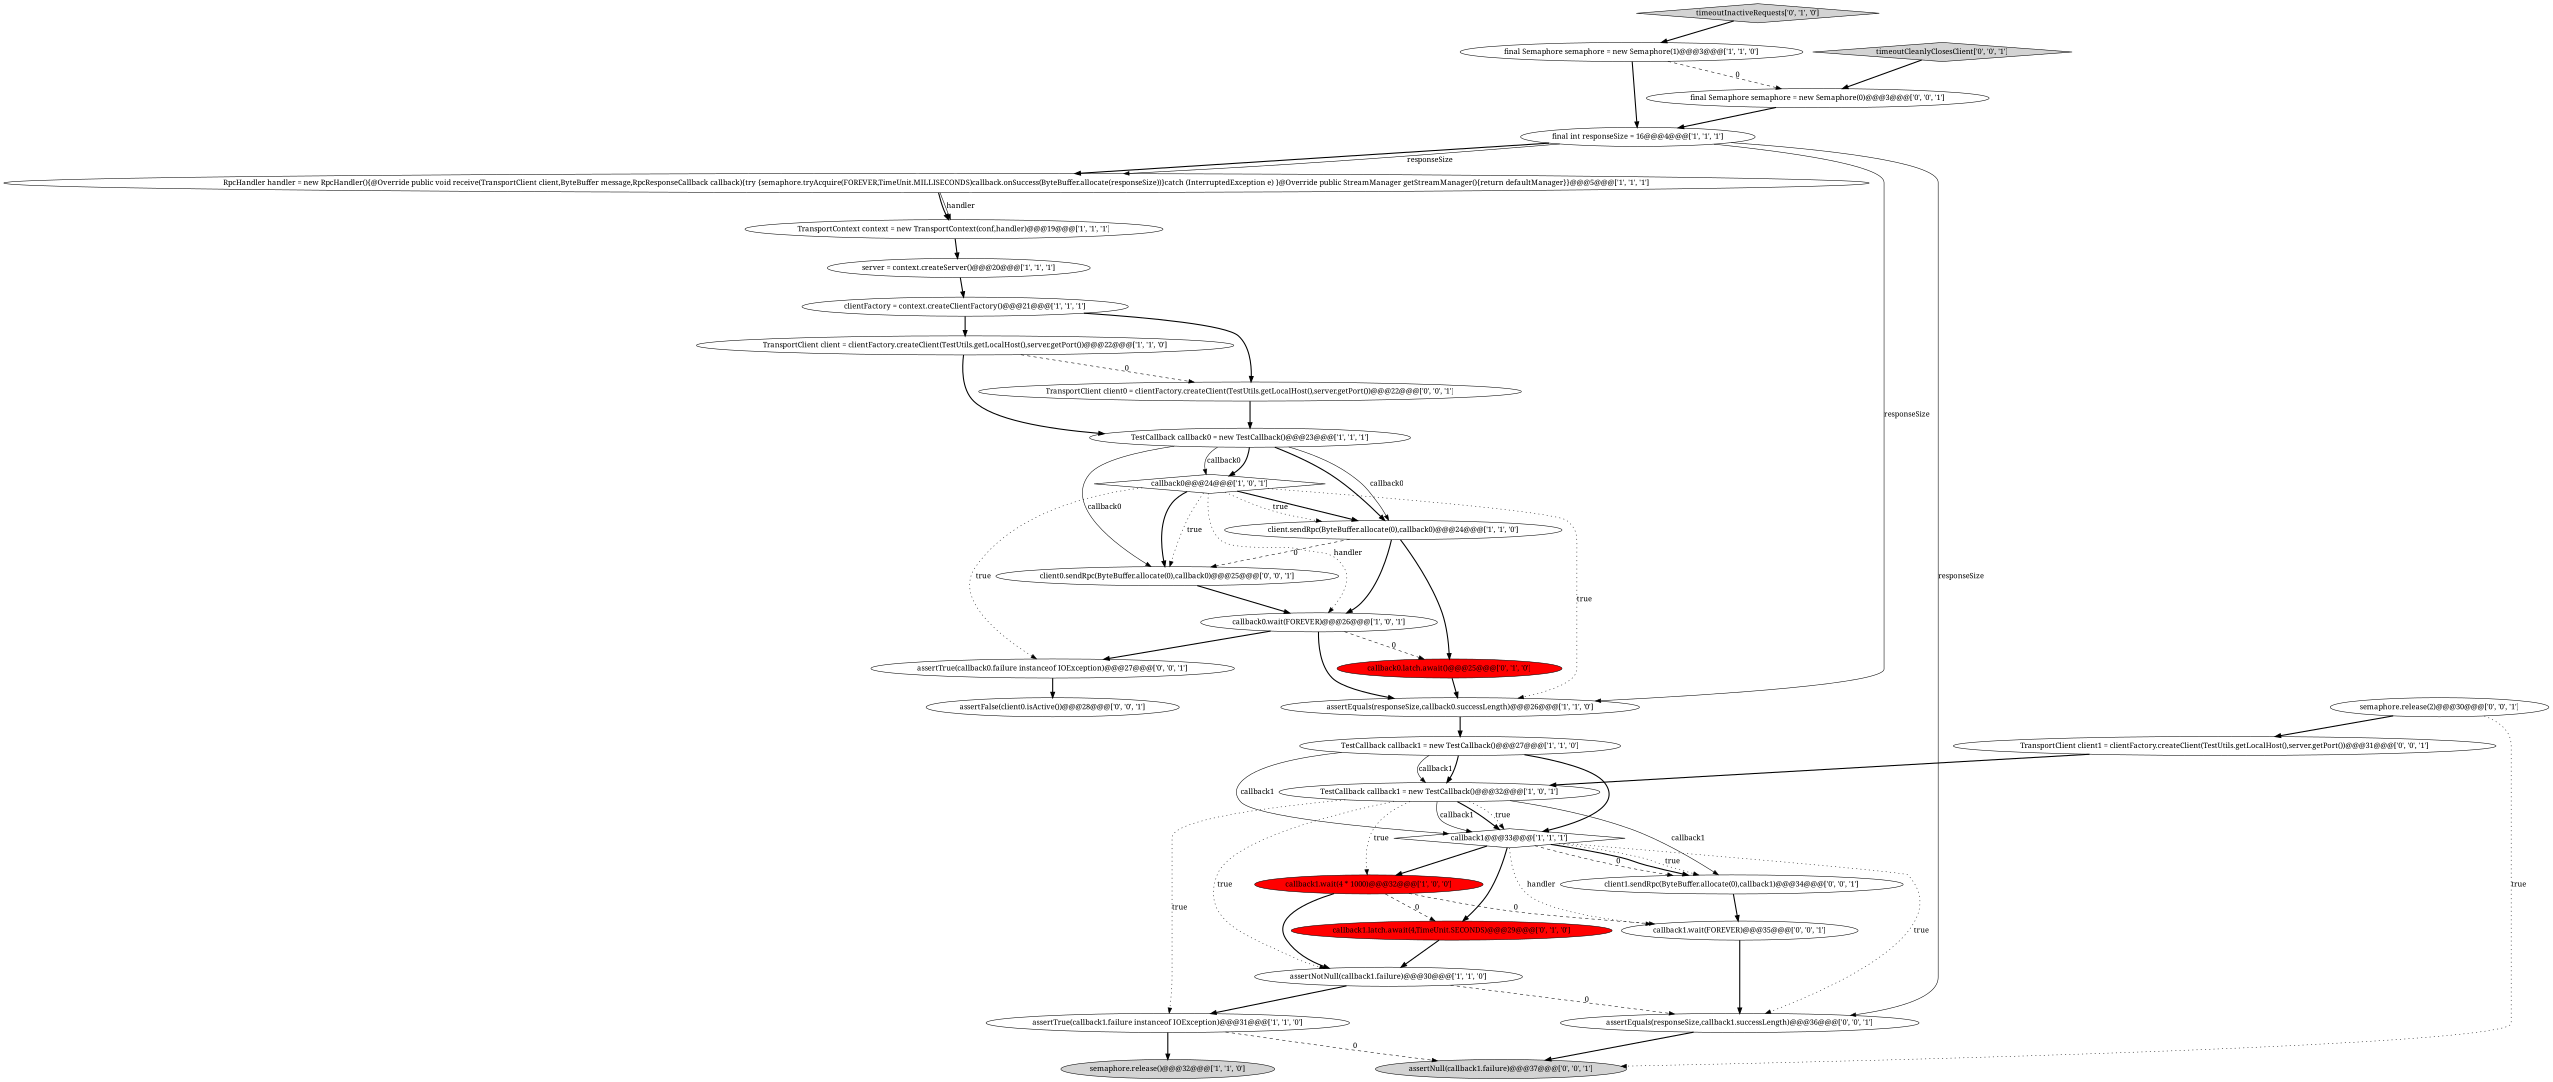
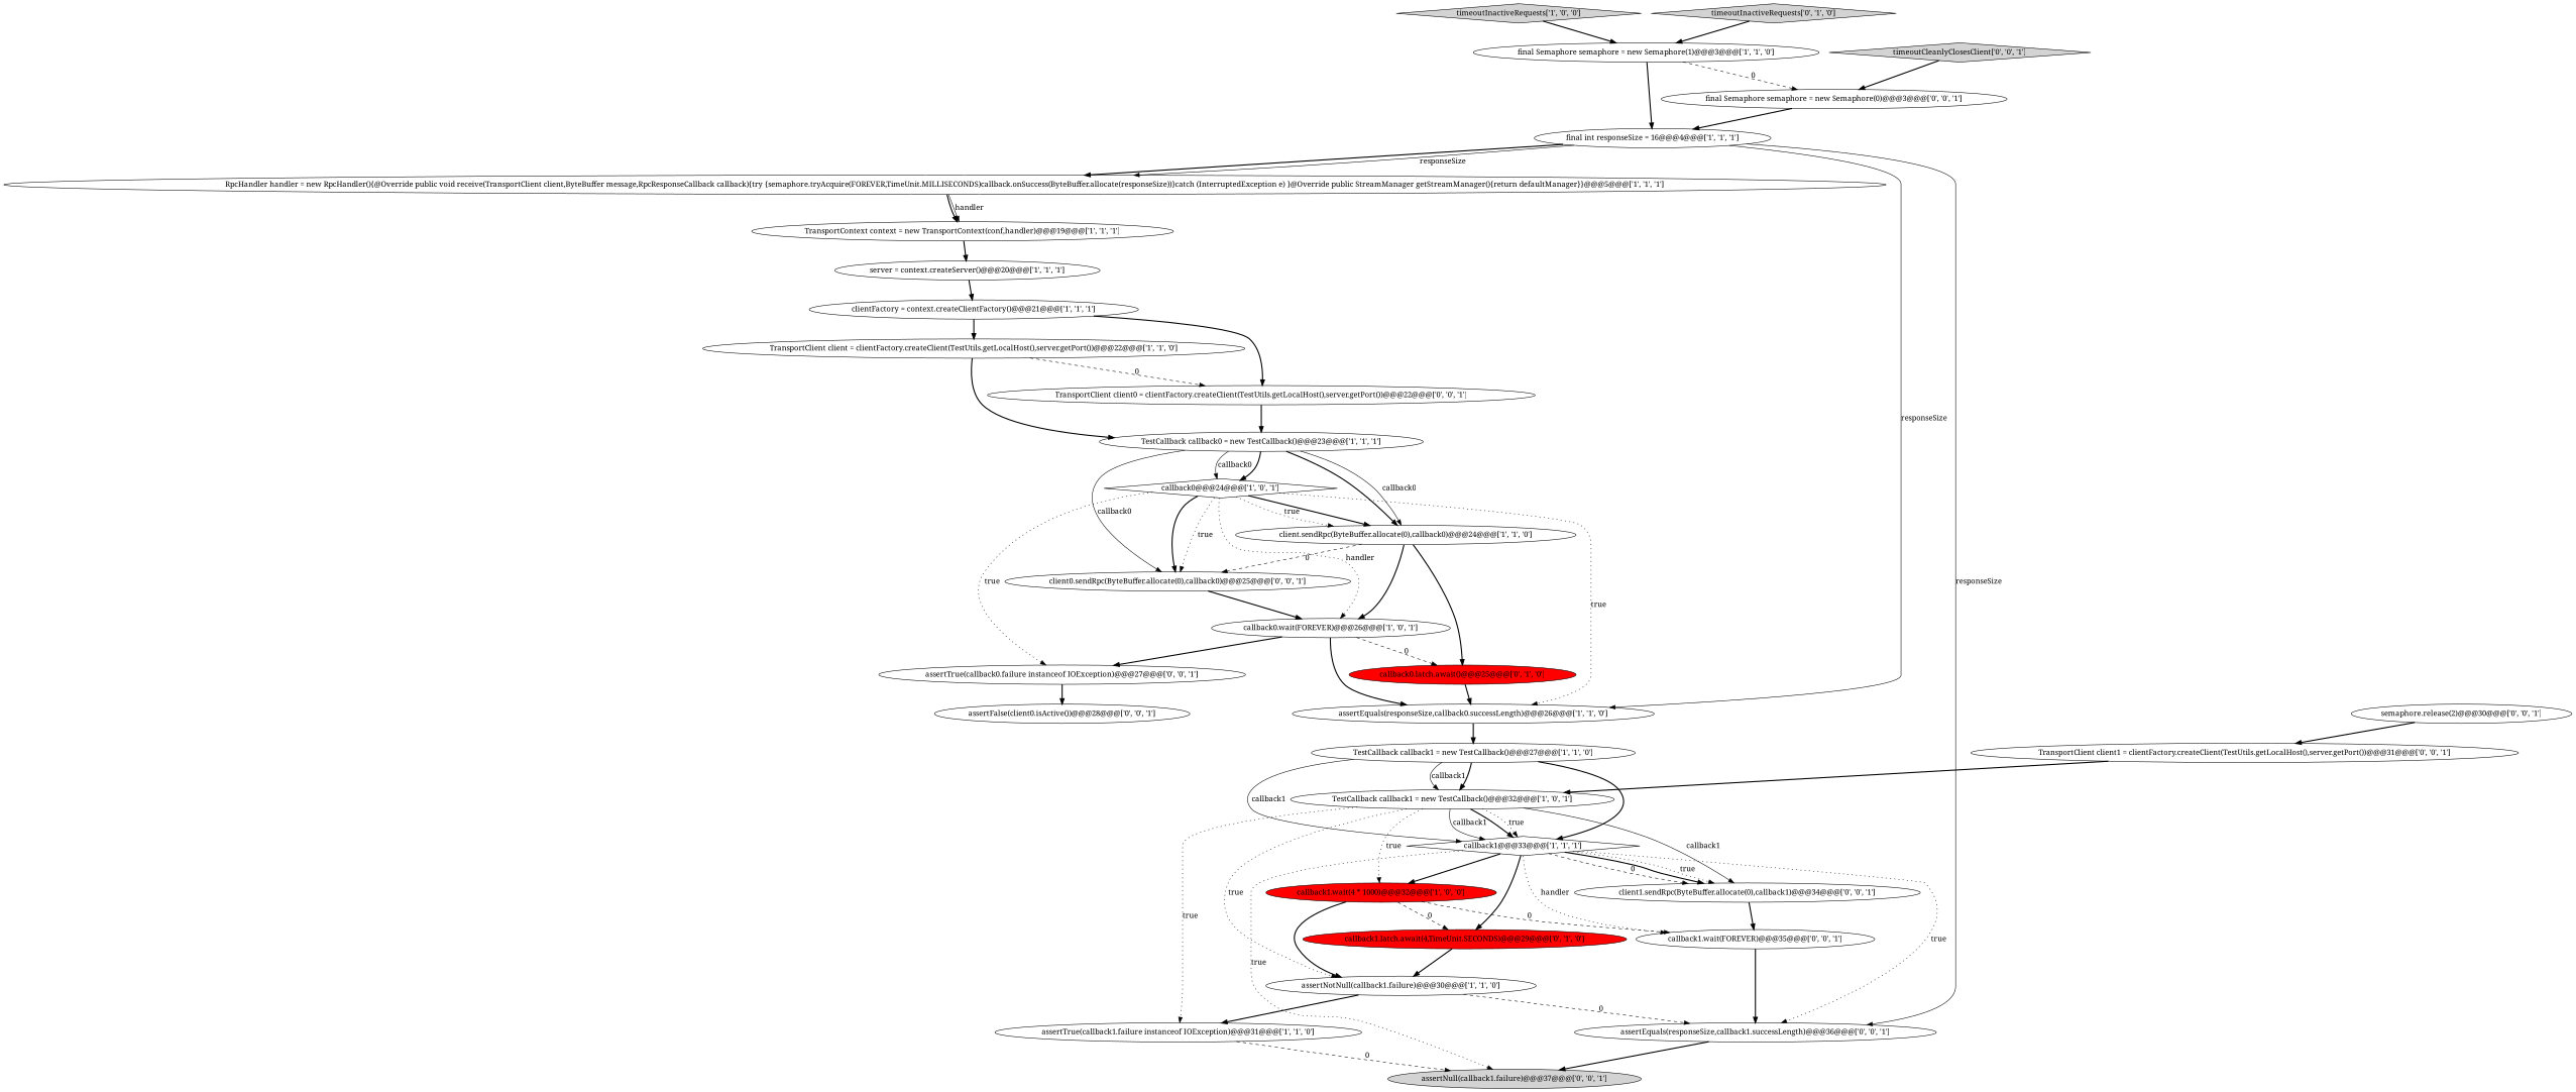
  digraph {
    fontname="Noto Serif"
    node [fillcolor=white fontname="Noto Serif" shape=ellipse style=filled]
    edge [fontname="Noto Serif" style=bold]
    n1 [label="server = context.createServer()@@@20@@@['1', '1', '1']"]
    n2 [label="clientFactory = context.createClientFactory()@@@21@@@['1', '1', '1']"]
    n3 [label="TransportClient client = clientFactory.createClient(TestUtils.getLocalHost(),server.getPort())@@@22@@@['1', '1', '0']"]
    n4 [label="TransportClient client0 = clientFactory.createClient(TestUtils.getLocalHost(),server.getPort())@@@22@@@['0', '0', '1']"]
    n5 [label="client.sendRpc(ByteBuffer.allocate(0),callback0)@@@24@@@['1', '1', '0']"]
    n6 [fillcolor=red label="callback0.latch.await()@@@25@@@['0', '1', '0']"]
    n7 [label="client0.sendRpc(ByteBuffer.allocate(0),callback0)@@@25@@@['0', '0', '1']"]
    n8 [label="callback0.wait(FOREVER)@@@26@@@['1', '0', '1']"]
    n9 [label="assertEquals(responseSize,callback0.successLength)@@@26@@@['1', '1', '0']"]
    n10 [label="assertTrue(callback0.failure instanceof IOException)@@@27@@@['0', '0', '1']"]
    n11 [label="TransportClient client1 = clientFactory.createClient(TestUtils.getLocalHost(),server.getPort())@@@31@@@['0', '0', '1']"]
    n12 [label="TestCallback callback1 = new TestCallback()@@@32@@@['1', '0', '1']"]
    n13 [label="callback1@@@33@@@['1', '1', '1']" shape=diamond]
    n14 [label="assertTrue(callback1.failure instanceof IOException)@@@31@@@['1', '1', '0']"]
    n15 [fillcolor=red label="callback1.wait(4 * 1000)@@@32@@@['1', '0', '0']"]
    n16 [label="assertNotNull(callback1.failure)@@@30@@@['1', '1', '0']"]
    n17 [label="client1.sendRpc(ByteBuffer.allocate(0),callback1)@@@34@@@['0', '0', '1']"]
    n18 [label="assertEquals(responseSize,callback1.successLength)@@@36@@@['0', '0', '1']"]
    n19 [fillcolor=lightgray label="assertNull(callback1.failure)@@@37@@@['0', '0', '1']"]
    n20 [label="callback1.wait(FOREVER)@@@35@@@['0', '0', '1']"]
    n21 [fillcolor=red label="callback1.latch.await(4,TimeUnit.SECONDS)@@@29@@@['0', '1', '0']"]
-   n22 [fillcolor=lightgray label="semaphore.release()@@@32@@@['1', '1', '0']"]
    n23 [label="TransportContext context = new TransportContext(conf,handler)@@@19@@@['1', '1', '1']"]
    n24 [label="final Semaphore semaphore = new Semaphore(1)@@@3@@@['1', '1', '0']"]
    n25 [label="final int responseSize = 16@@@4@@@['1', '1', '1']"]
    n26 [label="final Semaphore semaphore = new Semaphore(0)@@@3@@@['0', '0', '1']"]
    n27 [label="RpcHandler handler = new RpcHandler(){@Override public void receive(TransportClient client,ByteBuffer message,RpcResponseCallback callback){try {semaphore.tryAcquire(FOREVER,TimeUnit.MILLISECONDS)callback.onSuccess(ByteBuffer.allocate(responseSize))}catch (InterruptedException e) }@Override public StreamManager getStreamManager(){return defaultManager}}@@@5@@@['1', '1', '1']"]
    n28 [label="TestCallback callback1 = new TestCallback()@@@27@@@['1', '1', '0']"]
+   n29 [fillcolor=lightgray label="timeoutInactiveRequests['1', '0', '0']" shape=diamond]
    n30 [label="assertFalse(client0.isActive())@@@28@@@['0', '0', '1']"]
    n31 [label="semaphore.release(2)@@@30@@@['0', '0', '1']"]
    n32 [label="callback0@@@24@@@['1', '0', '1']" shape=diamond]
    n33 [label="TestCallback callback0 = new TestCallback()@@@23@@@['1', '1', '1']"]
    n34 [fillcolor=lightgray label="timeoutCleanlyClosesClient['0', '0', '1']" shape=diamond]
    n35 [fillcolor=lightgray label="timeoutInactiveRequests['0', '1', '0']" shape=diamond]
    n1 -> n2
    n2 -> n3
    n2 -> n4
    n3 -> n4 [label=0 style=dashed]
    n3 -> n33
    n4 -> n33
    n5 -> n6
    n5 -> n7 [label=0 style=dashed]
    n5 -> n8
    n6 -> n9
    n7 -> n8
    n8 -> n6 [label=0 style=dashed]
    n8 -> n9
    n8 -> n10
    n9 -> n28
    n10 -> n30
    n11 -> n12
    n12 -> n13 [label=true style=dotted]
    n12 -> n13 [label=callback1 style=solid]
    n12 -> n13
    n12 -> n14 [label=true style=dotted]
    n12 -> n15 [label=true style=dotted]
    n12 -> n16 [label=true style=dotted]
    n12 -> n17 [label=callback1 style=solid]
    n13 -> n15
    n13 -> n17 [label=0 style=dashed]
    n13 -> n17
    n13 -> n17 [label=true style=dotted]
    n13 -> n18 [label=true style=dotted]
-   n31 -> n19 [label=true style=dotted]
+   n13 -> n19 [label=true style=dotted]
    n13 -> n20 [label=handler style=dotted]
    n13 -> n21
    n14 -> n19 [label=0 style=dashed]
-   n14 -> n22
    n15 -> n16
    n15 -> n20 [label=0 style=dashed]
    n15 -> n21 [label=0 style=dashed]
    n16 -> n14
    n16 -> n18 [label=0 style=dashed]
    n17 -> n20
    n18 -> n19
    n20 -> n18
    n21 -> n16
    n23 -> n1
    n24 -> n25
    n24 -> n26 [label=0 style=dashed]
    n25 -> n9 [label=responseSize style=solid]
    n25 -> n18 [label=responseSize style=solid]
    n25 -> n27
    n25 -> n27 [label=responseSize style=solid]
    n26 -> n25
    n27 -> n23
    n27 -> n23 [label=handler style=solid]
    n28 -> n12 [label=callback1 style=solid]
    n28 -> n12
    n28 -> n13
    n28 -> n13 [label=callback1 style=solid]
+   n29 -> n24
    n31 -> n11
    n32 -> n5
    n32 -> n5 [label=true style=dotted]
    n32 -> n7
    n32 -> n7 [label=true style=dotted]
    n32 -> n8 [label=handler style=dotted]
    n32 -> n9 [label=true style=dotted]
    n32 -> n10 [label=true style=dotted]
    n33 -> n5
    n33 -> n5 [label=callback0 style=solid]
    n33 -> n7 [label=callback0 style=solid]
    n33 -> n32
    n33 -> n32 [label=callback0 style=solid]
    n34 -> n26
    n35 -> n24
  }
